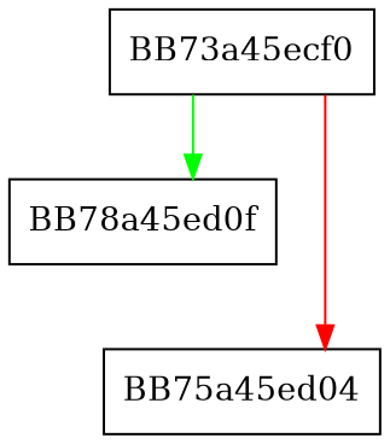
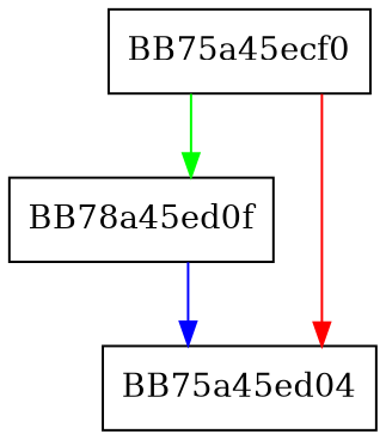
  digraph {
    splines=ortho
    node [shape=box]
    n1 [label=BB78a45ed0f]
-   BB75a45ecf0 [label=BB73a45ecf0]
+   BB75a45ecf0
    BB75a45ed04
+   n1 -> BB75a45ed04 [color=blue]
    BB75a45ecf0 -> n1 [color=green]
    BB75a45ecf0 -> BB75a45ed04 [color=red]
  }
